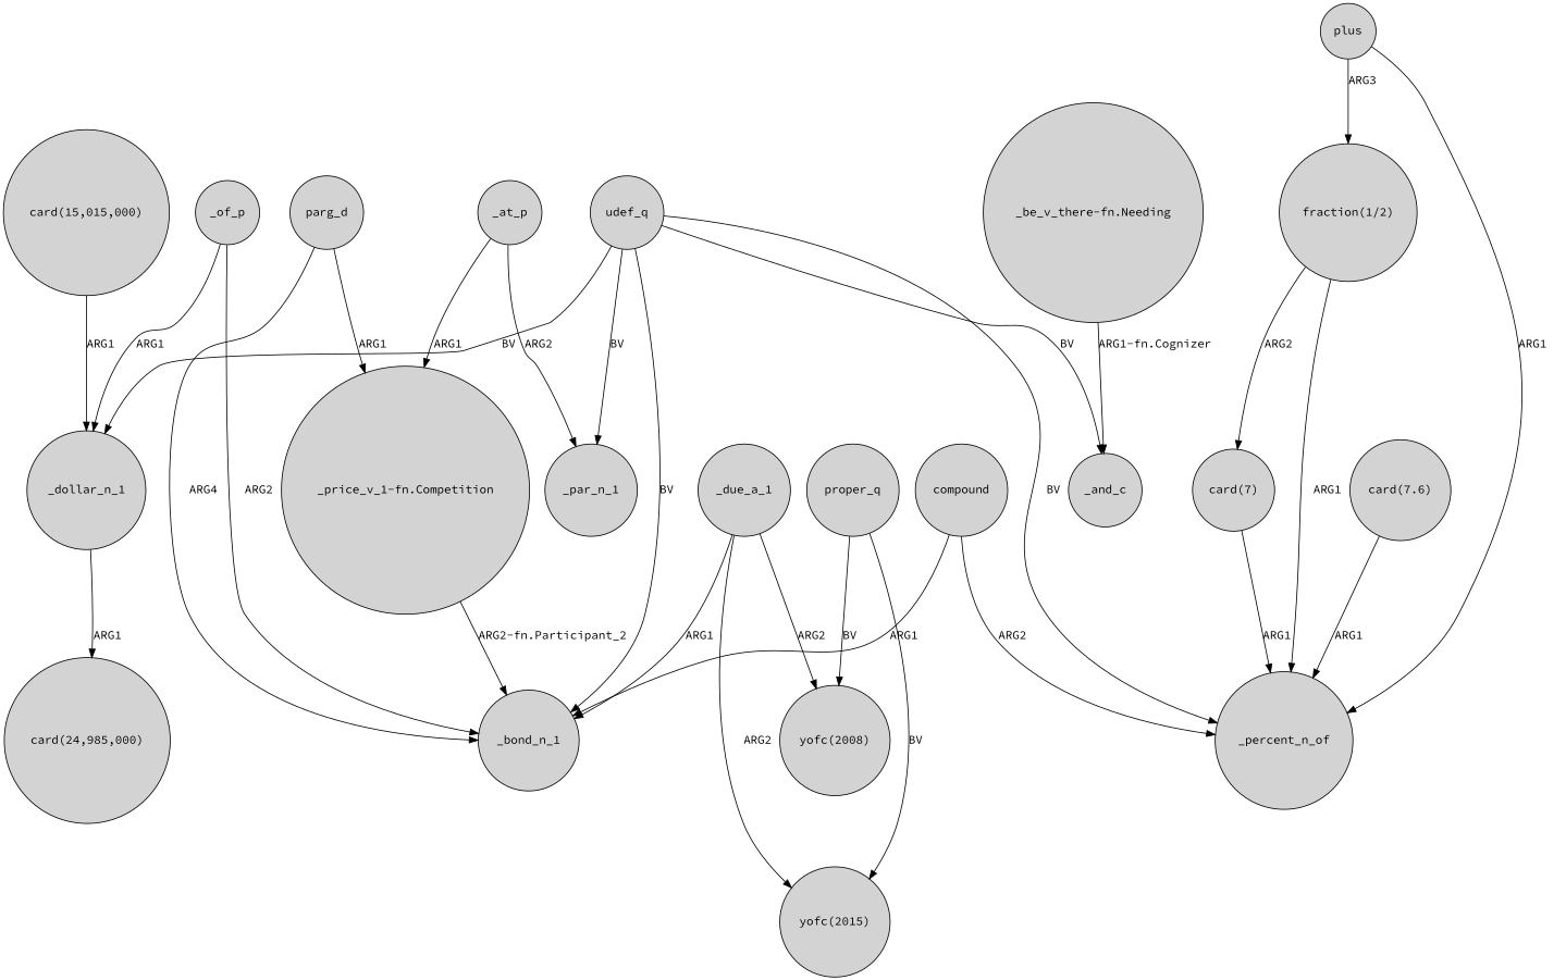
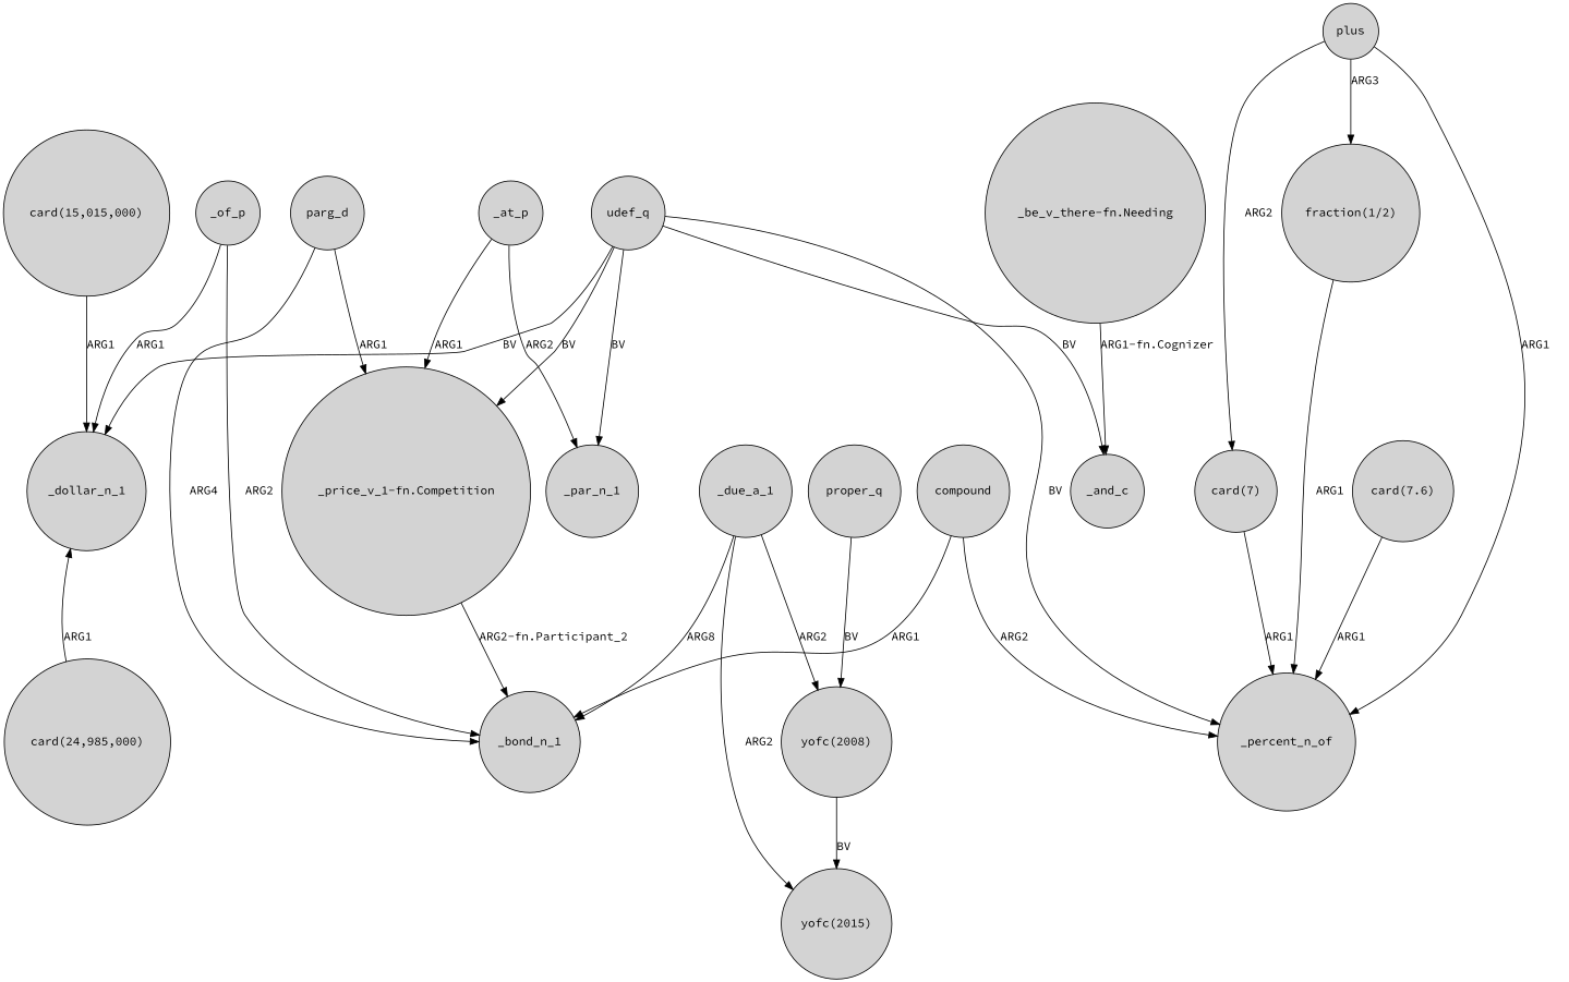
  digraph {
    fontname="Source Code Pro"
    node [fontname="Source Code Pro" shape=circle style=filled]
    edge [fontname="Source Code Pro"]
    _of_p
    _dollar_n_1
    _bond_n_1
    _due_a_1
    "yofc(2008)"
    "yofc(2015)"
    "card(7)"
    _percent_n_of
    _at_p
    _par_n_1
    "_price_v_1-fn.Competition"
    parg_d
    udef_q
    _and_c
    proper_q
    compound
    plus
    "fraction(1/2)"
    "card(24,985,000)"
    "card(15,015,000)"
    "_be_v_there-fn.Needing"
    "card(7.6)"
    _of_p -> _dollar_n_1 [label=ARG1]
    _of_p -> _bond_n_1 [label=ARG2]
-   _due_a_1 -> _bond_n_1 [label=ARG1]
+   _due_a_1 -> _bond_n_1 [label=ARG8]
    _due_a_1 -> "yofc(2008)" [label=ARG2]
    _due_a_1 -> "yofc(2015)" [label=ARG2]
    "card(7)" -> _percent_n_of [label=ARG1]
    _at_p -> _par_n_1 [label=ARG2]
    _at_p -> "_price_v_1-fn.Competition" [label=ARG1]
    "_price_v_1-fn.Competition" -> _bond_n_1 [label="ARG2-fn.Participant_2"]
    parg_d -> _bond_n_1 [label=ARG4]
    parg_d -> "_price_v_1-fn.Competition" [label=ARG1]
    udef_q -> _dollar_n_1 [label=BV]
-   udef_q -> _bond_n_1 [label=BV]
+   udef_q -> "_price_v_1-fn.Competition" [label=BV]
    udef_q -> _percent_n_of [label=BV]
    udef_q -> _par_n_1 [label=BV]
    udef_q -> _and_c [label=BV]
    proper_q -> "yofc(2008)" [label=BV]
-   proper_q -> "yofc(2015)" [label=BV]
+   "yofc(2008)" -> "yofc(2015)" [label=BV]
    compound -> _bond_n_1 [label=ARG1]
    compound -> _percent_n_of [label=ARG2]
-   "fraction(1/2)" -> "card(7)" [label=ARG2]
+   plus -> "card(7)" [label=ARG2]
    plus -> _percent_n_of [label=ARG1]
    plus -> "fraction(1/2)" [label=ARG3]
    "fraction(1/2)" -> _percent_n_of [label=ARG1]
-   _dollar_n_1 -> "card(24,985,000)" [label=ARG1]
+   "card(24,985,000)" -> _dollar_n_1 [label=ARG1]
    "card(15,015,000)" -> _dollar_n_1 [label=ARG1]
    "_be_v_there-fn.Needing" -> _and_c [label="ARG1-fn.Cognizer"]
    "card(7.6)" -> _percent_n_of [label=ARG1]
  }
